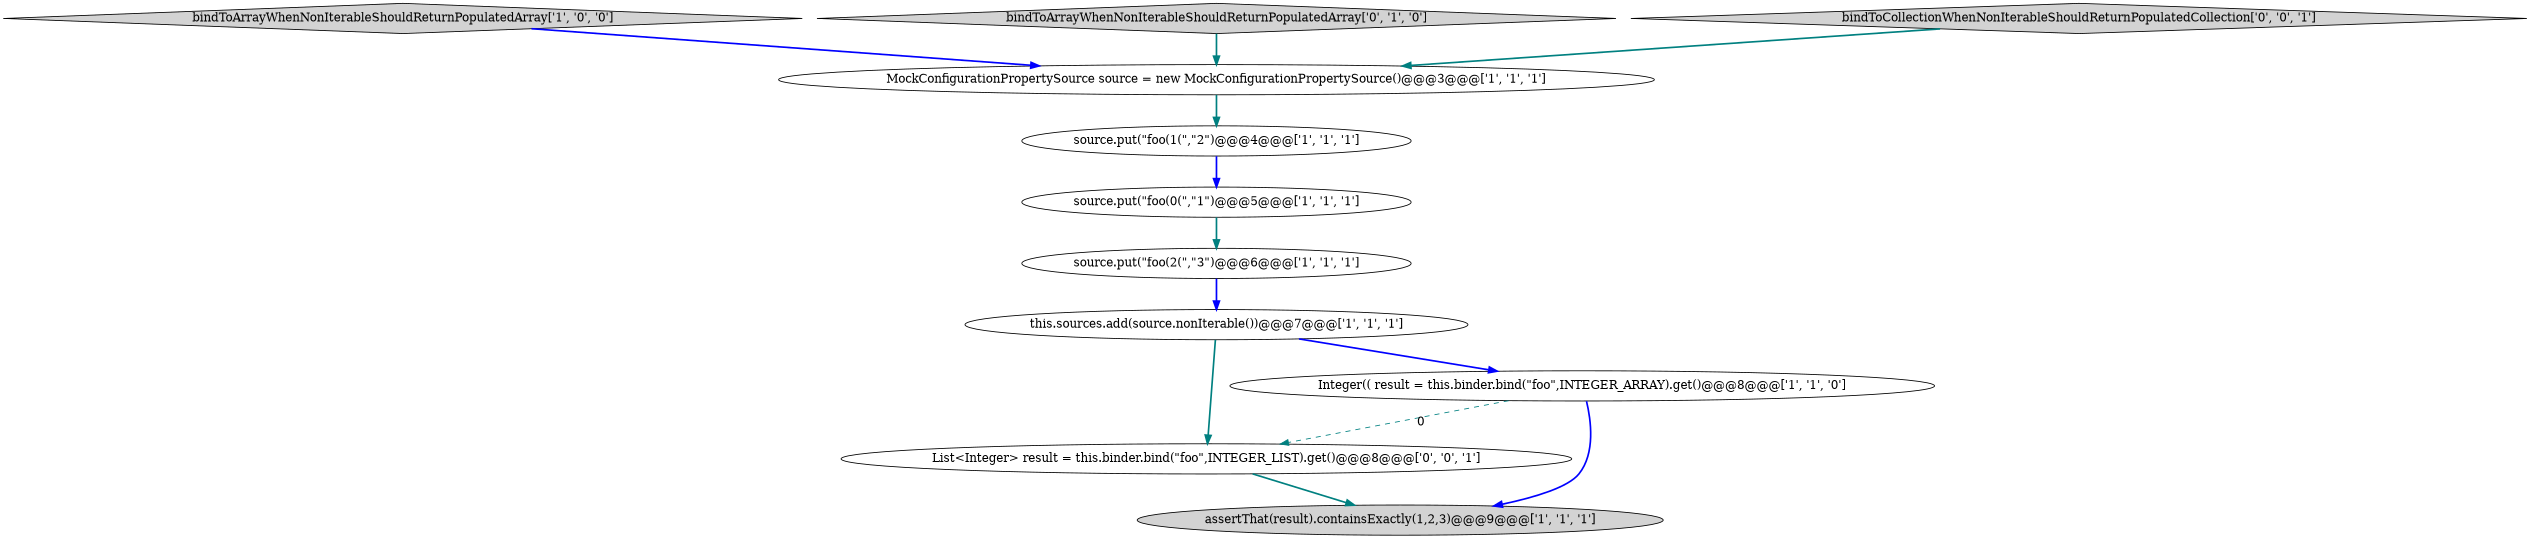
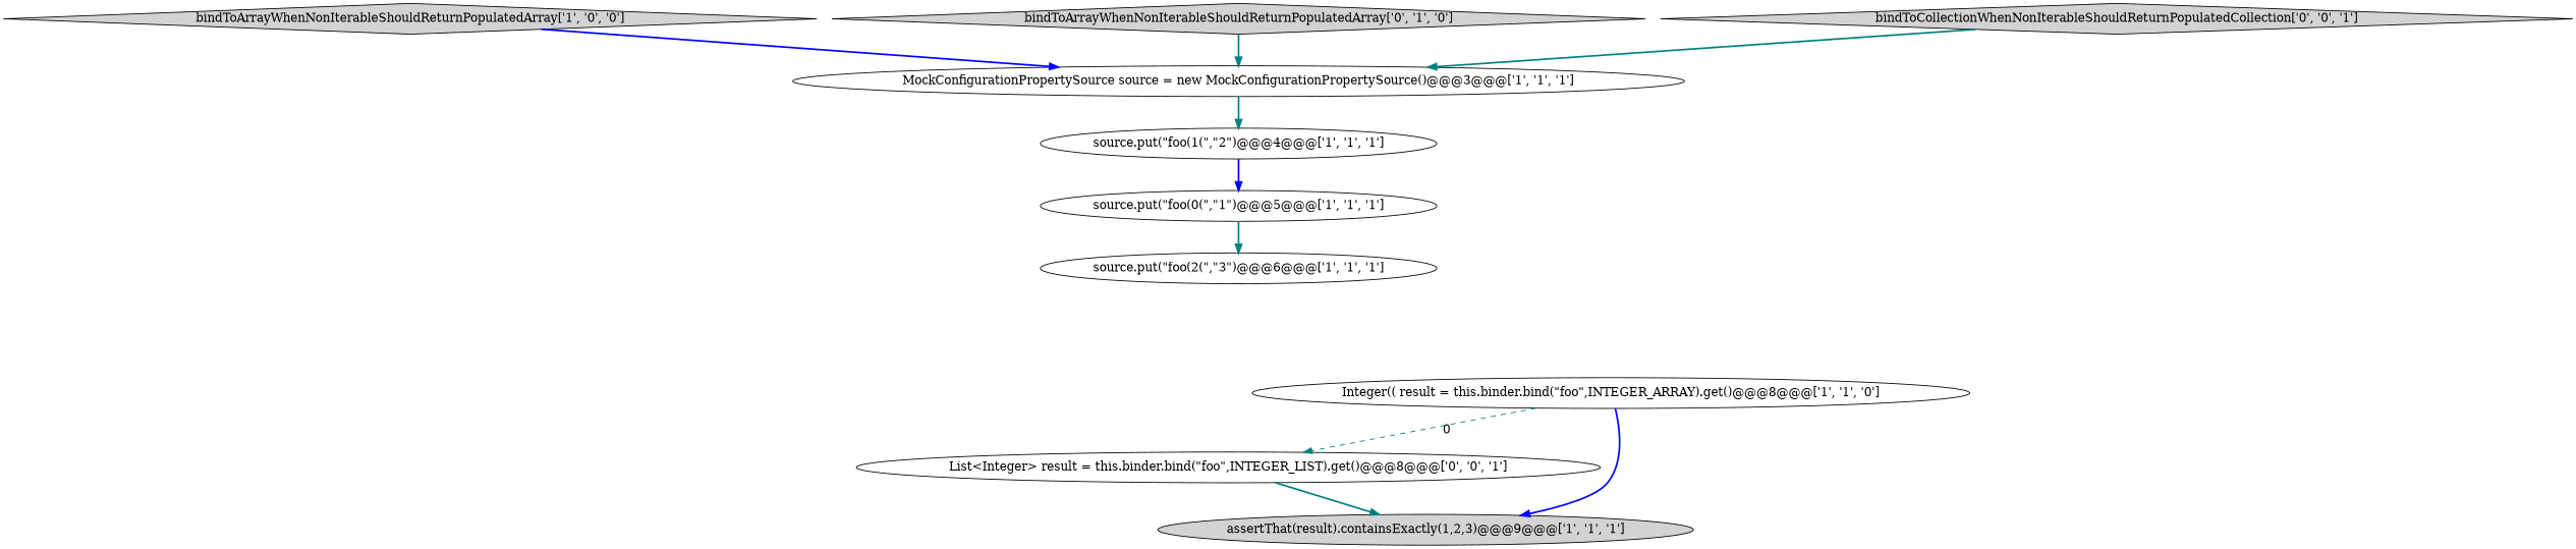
  digraph {
    node [fillcolor=white shape=ellipse style=filled]
    edge [style=bold color=teal]
    n1 [fillcolor=lightgray label="bindToArrayWhenNonIterableShouldReturnPopulatedArray['1', '0', '0']" shape=diamond]
    n2 [label="MockConfigurationPropertySource source = new MockConfigurationPropertySource()@@@3@@@['1', '1', '1']"]
-   n3 [label="this.sources.add(source.nonIterable())@@@7@@@['1', '1', '1']"]
    n4 [label="List<Integer> result = this.binder.bind(\"foo\",INTEGER_LIST).get()@@@8@@@['0', '0', '1']"]
    n5 [label="Integer(( result = this.binder.bind(\"foo\",INTEGER_ARRAY).get()@@@8@@@['1', '1', '0']"]
    n6 [label="source.put(\"foo(1(\",\"2\")@@@4@@@['1', '1', '1']"]
    n7 [fillcolor=lightgray label="bindToArrayWhenNonIterableShouldReturnPopulatedArray['0', '1', '0']" shape=diamond]
    n8 [label="source.put(\"foo(0(\",\"1\")@@@5@@@['1', '1', '1']"]
    n9 [fillcolor=lightgray label="assertThat(result).containsExactly(1,2,3)@@@9@@@['1', '1', '1']"]
    n10 [label="source.put(\"foo(2(\",\"3\")@@@6@@@['1', '1', '1']"]
    n11 [fillcolor=lightgray label="bindToCollectionWhenNonIterableShouldReturnPopulatedCollection['0', '0', '1']" shape=diamond]
    n1 -> n2 [color=blue]
    n2 -> n6
-   n3 -> n4
-   n3 -> n5 [color=blue]
    n4 -> n9
    n5 -> n4 [label=0 style=dashed]
    n5 -> n9 [color=blue]
    n6 -> n8 [color=blue]
    n7 -> n2
    n8 -> n10
-   n10 -> n3 [color=blue]
    n11 -> n2
  }
